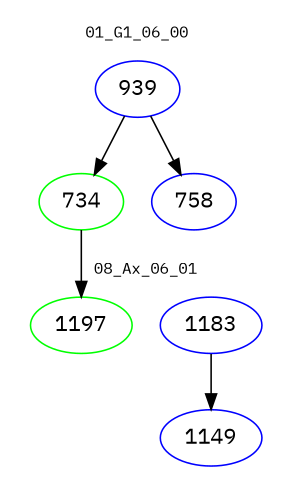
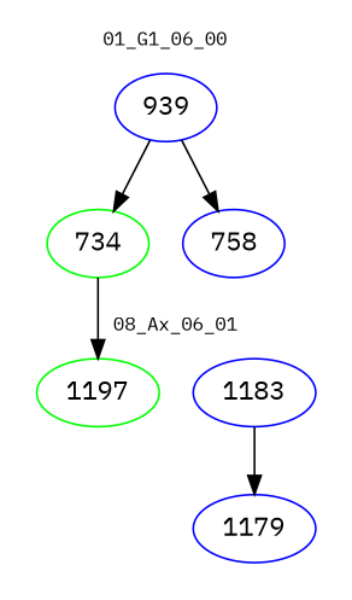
  digraph {
    fontname="IBM Plex Mono"
    node [color=blue fontname="IBM Plex Mono"]
    edge [color=black fontname="IBM Plex Mono"]
    n1 [label=1183]
-   n2 [label=1149]
+   n2 [label=1179]
    n3 [color=green label=1197]
    n4 [label=939]
    n5 [color=green label=734]
    n6 [label=758]
    subgraph cluster_1 {
      color=white
      fontsize=10
      label="08_Ax_06_01"
      n1
      n2
      n3
    }
    subgraph cluster_2 {
      color=white
      fontsize=10
      label="01_G1_06_00"
      n4
      n5
      n6
    }
    n1 -> n2
    n4 -> n5
    n4 -> n6
    n5 -> n3
  }
